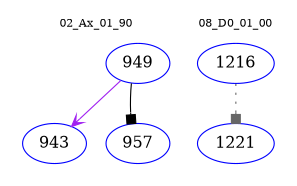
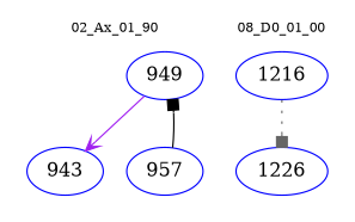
  digraph {
    node [color=blue]
    edge [arrowhead=box style=solid]
    n1 [label=949]
    n2 [label=943]
    n3 [label=957]
    n4 [label=1216]
-   n5 [label=1221]
+   n5 [label=1226]
    subgraph cluster_1 {
      color=white
      fontsize=10
      label="02_Ax_01_90"
      n1
      n2
      n3
    }
    subgraph cluster_2 {
      color=white
      fontsize=10
      label="08_D0_01_00"
      n4
      n5
    }
    n1 -> n2 [arrowhead=vee color=purple]
-   n1 -> n3 [color=black]
+   n3 -> n1 [color=black]
    n4 -> n5 [color=gray40 style=dotted]
  }
